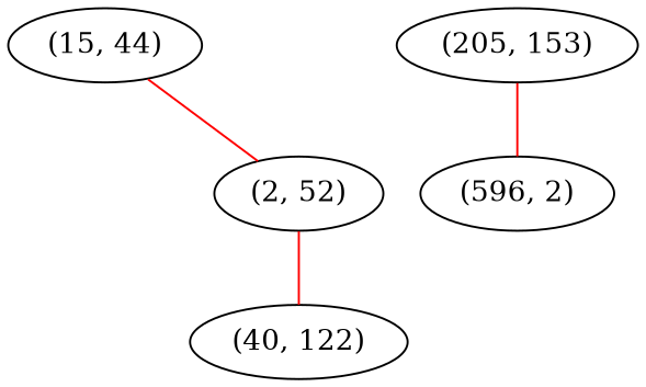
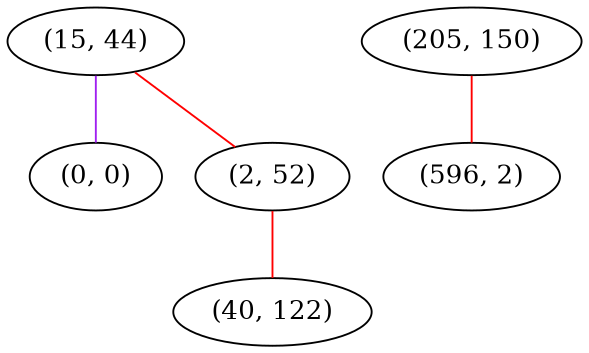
  graph {
    edge [color=red weight=1]
    "(15, 44)"
+   "(0, 0)"
    "(2, 52)"
    n4 [label="(596, 2)"]
-   "(205, 150)" [label="(205, 153)"]
+   "(205, 150)"
    "(40, 122)"
+   "(15, 44)" -- "(0, 0)" [color=purple weight=4]
    "(15, 44)" -- "(2, 52)"
    "(2, 52)" -- "(40, 122)"
    "(205, 150)" -- n4
  }
